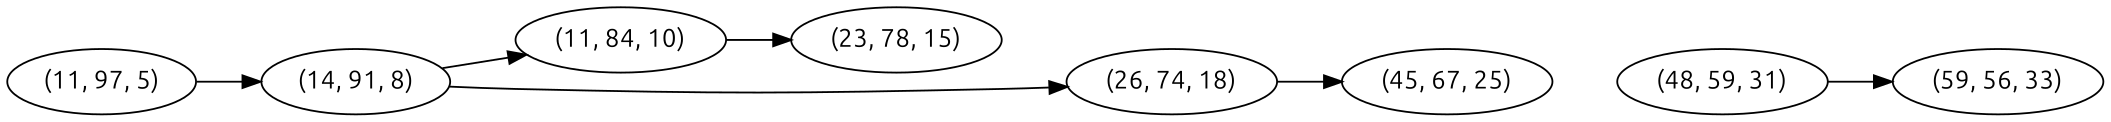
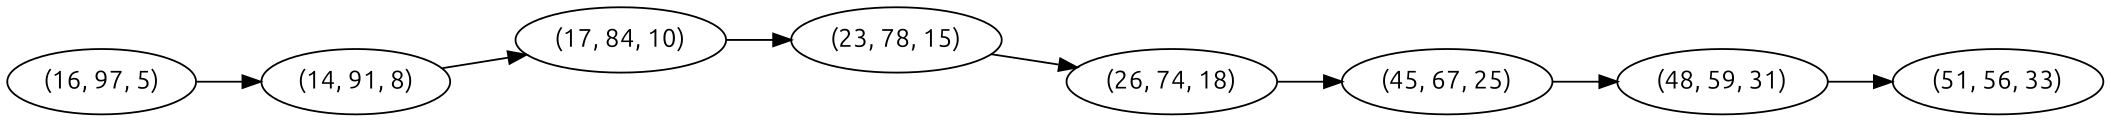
  digraph {
    fontname=Ubuntu
    rankdir=LR
    node [fontname=Ubuntu]
    edge [fontname=Ubuntu]
-   "(11, 97, 5)"
+   "(11, 97, 5)" [label="(16, 97, 5)"]
    "(14, 91, 8)"
-   "(17, 84, 10)" [label="(11, 84, 10)"]
+   "(17, 84, 10)"
    "(23, 78, 15)"
    "(26, 74, 18)"
    n6 [label="(45, 67, 25)"]
    "(48, 59, 31)"
-   "(51, 56, 33)" [label="(59, 56, 33)"]
+   "(51, 56, 33)"
    "(11, 97, 5)" -> "(14, 91, 8)"
    "(14, 91, 8)" -> "(17, 84, 10)"
    "(17, 84, 10)" -> "(23, 78, 15)"
-   "(14, 91, 8)" -> "(26, 74, 18)"
+   "(23, 78, 15)" -> "(26, 74, 18)"
    "(26, 74, 18)" -> n6
+   n6 -> "(48, 59, 31)"
    "(48, 59, 31)" -> "(51, 56, 33)"
  }
